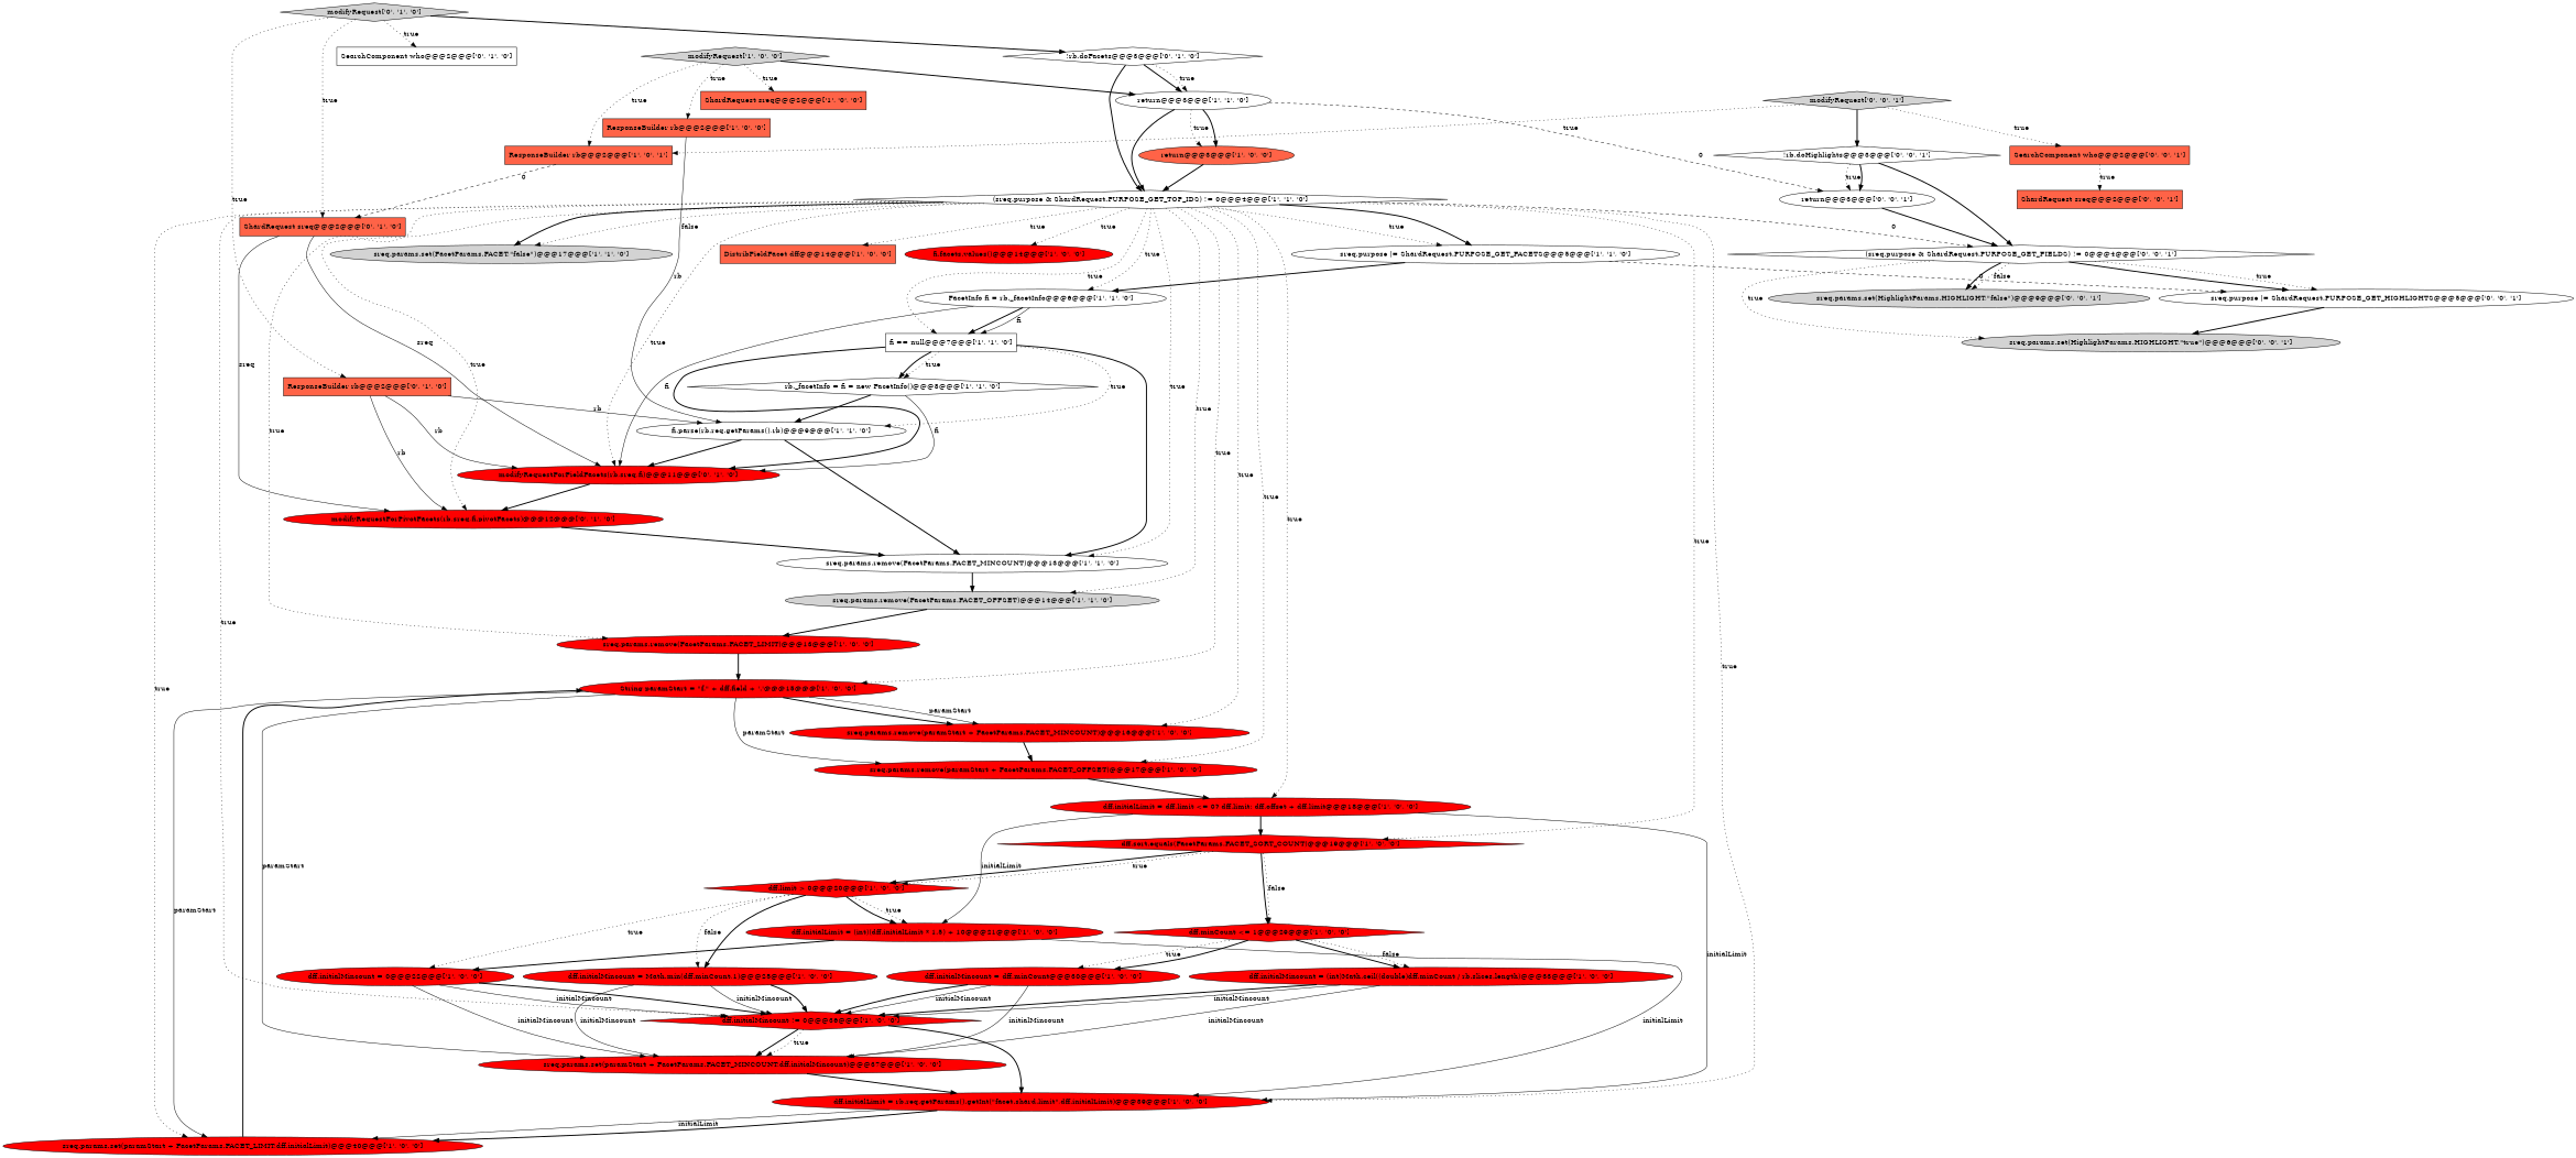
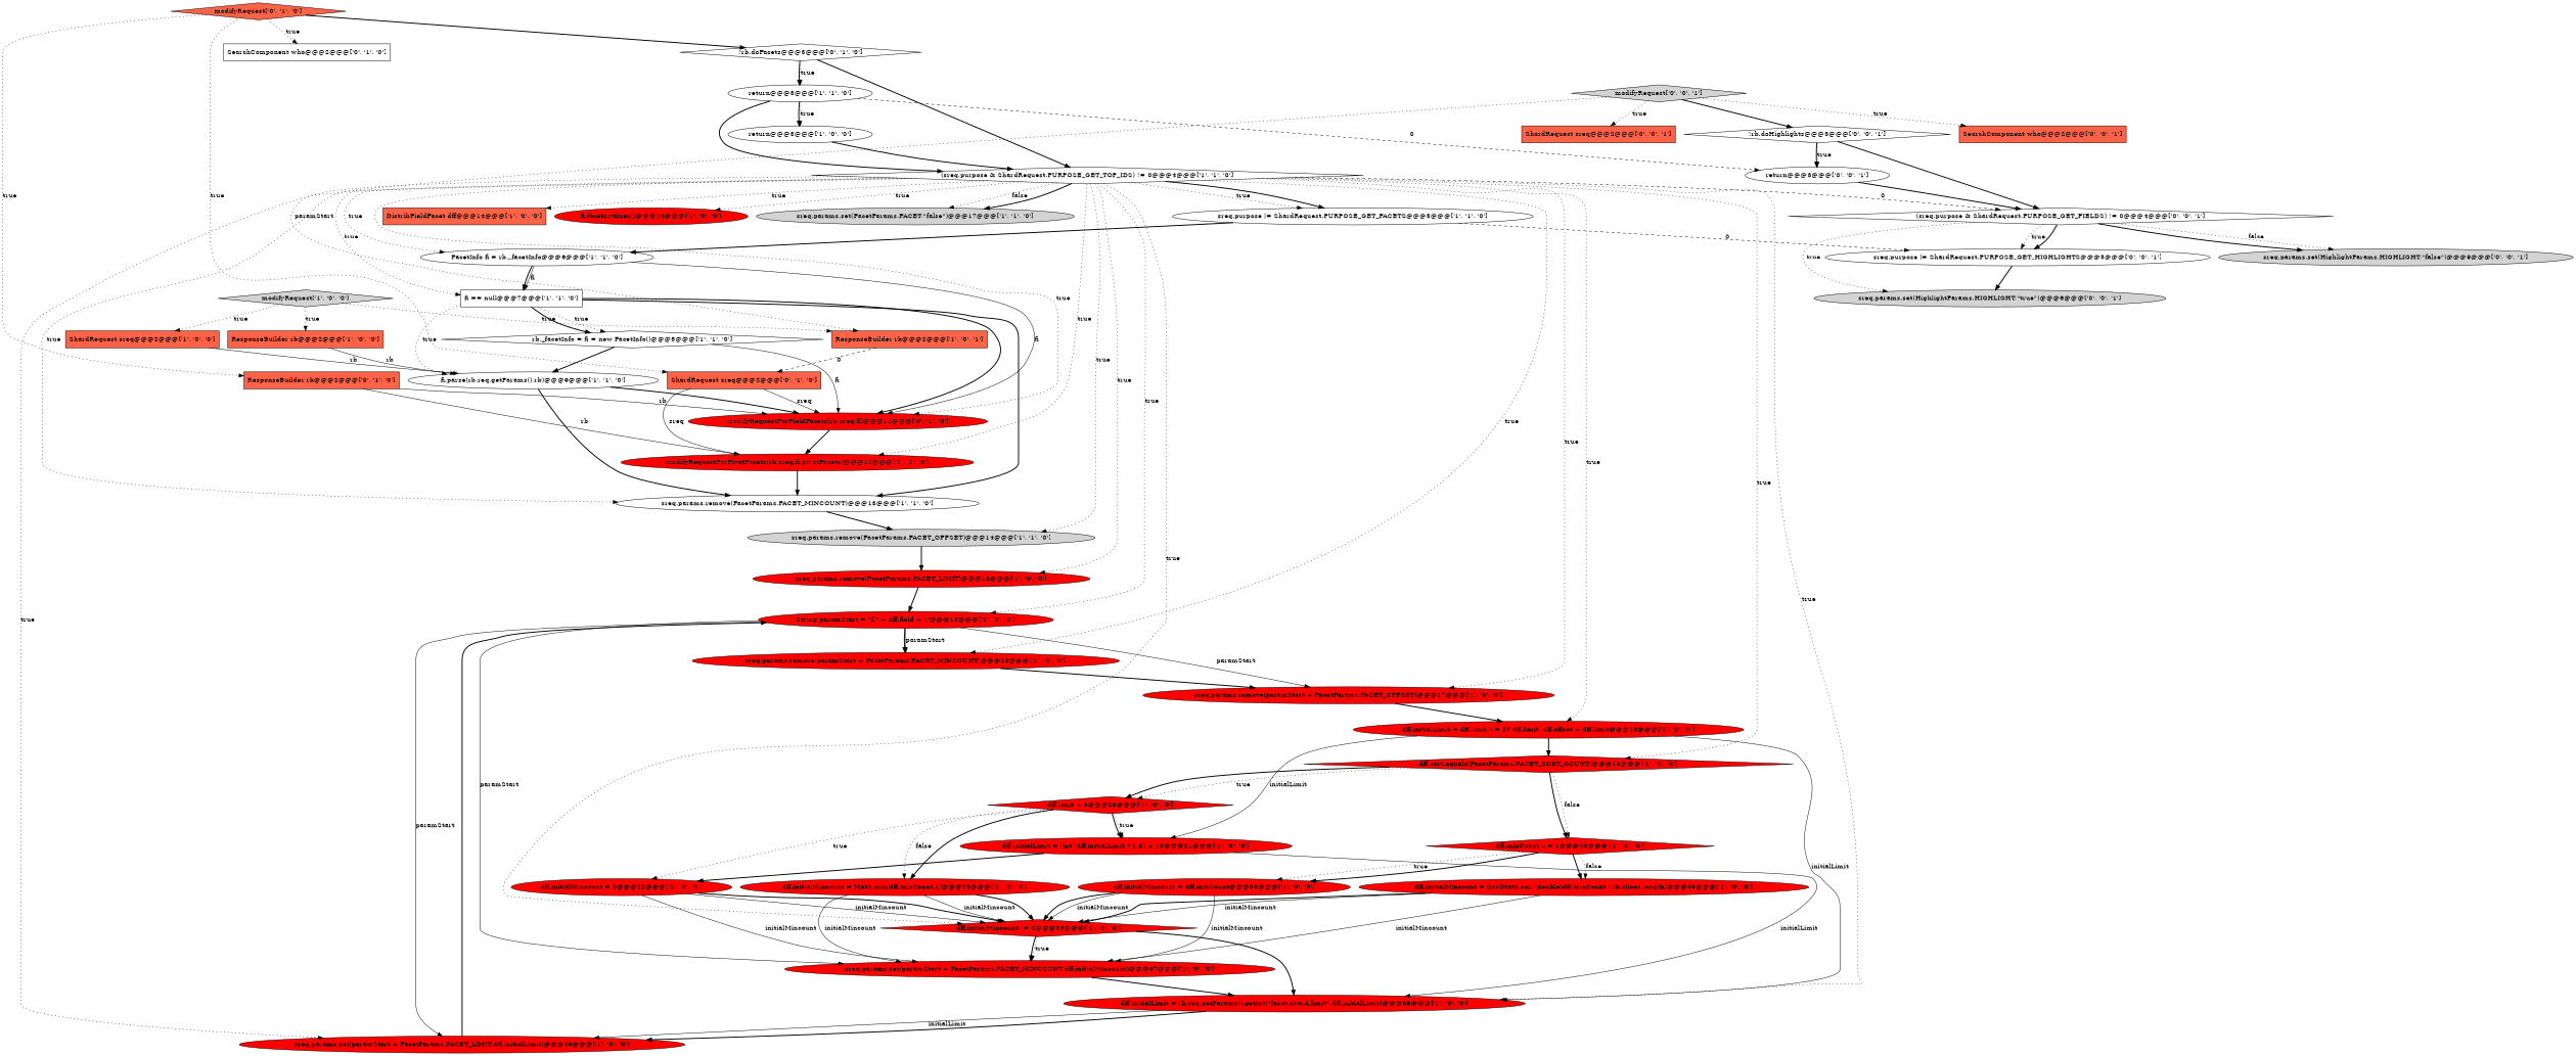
  digraph {
    node [fillcolor=red shape=ellipse style=filled]
    edge [style=bold]
    n1 [fillcolor=white label="!rb.doHighlights@@@3@@@['0', '0', '1']" shape=diamond]
    n2 [fillcolor=white label="return@@@3@@@['0', '0', '1']"]
    n3 [fillcolor=white label="(sreq.purpose & ShardRequest.PURPOSE_GET_FIELDS) != 0@@@4@@@['0', '0', '1']" shape=diamond]
    n4 [fillcolor=white label="sreq.purpose |= ShardRequest.PURPOSE_GET_HIGHLIGHTS@@@5@@@['0', '0', '1']"]
    n5 [fillcolor=lightgray label="sreq.params.set(HighlightParams.HIGHLIGHT,\"true\")@@@6@@@['0', '0', '1']"]
    n6 [fillcolor=lightgray label="sreq.params.set(HighlightParams.HIGHLIGHT,\"false\")@@@9@@@['0', '0', '1']"]
    n7 [label="dff.sort.equals(FacetParams.FACET_SORT_COUNT)@@@19@@@['1', '0', '0']" shape=diamond]
    n8 [label="dff.limit > 0@@@20@@@['1', '0', '0']" shape=diamond]
    n9 [label="dff.minCount <= 1@@@29@@@['1', '0', '0']" shape=diamond]
    n10 [label="dff.initialMincount = 0@@@22@@@['1', '0', '0']"]
    n11 [label="dff.initialMincount = Math.min(dff.minCount,1)@@@25@@@['1', '0', '0']"]
    n12 [label="dff.initialLimit = (int)(dff.initialLimit * 1.5) + 10@@@21@@@['1', '0', '0']"]
    n13 [label="dff.initialMincount = (int)Math.ceil((double)dff.minCount / rb.slices.length)@@@33@@@['1', '0', '0']"]
    n14 [label="dff.initialMincount = dff.minCount@@@30@@@['1', '0', '0']"]
    n15 [fillcolor=white label="return@@@3@@@['1', '1', '0']"]
-   n16 [fillcolor=tomato label="return@@@3@@@['1', '0', '0']"]
+   n16 [fillcolor=white label="return@@@3@@@['1', '0', '0']"]
    n17 [fillcolor=white label="(sreq.purpose & ShardRequest.PURPOSE_GET_TOP_IDS) != 0@@@4@@@['1', '1', '0']" shape=diamond]
    n18 [label="fi.facets.values()@@@14@@@['1', '0', '0']"]
    n19 [label="dff.initialMincount != 0@@@36@@@['1', '0', '0']" shape=diamond]
    n20 [fillcolor=white label="sreq.purpose |= ShardRequest.PURPOSE_GET_FACETS@@@5@@@['1', '1', '0']"]
    n21 [fillcolor=white label="FacetInfo fi = rb._facetInfo@@@6@@@['1', '1', '0']"]
    n22 [fillcolor=lightgray label="sreq.params.set(FacetParams.FACET,\"false\")@@@17@@@['1', '1', '0']"]
    n23 [label="modifyRequestForFieldFacets(rb,sreq,fi)@@@11@@@['0', '1', '0']"]
    n24 [label="sreq.params.remove(FacetParams.FACET_LIMIT)@@@13@@@['1', '0', '0']"]
    n25 [label="String paramStart = \"f.\" + dff.field + '.'@@@15@@@['1', '0', '0']"]
    n26 [label="modifyRequestForPivotFacets(rb,sreq,fi.pivotFacets)@@@12@@@['0', '1', '0']"]
    n27 [fillcolor=white label="sreq.params.remove(FacetParams.FACET_MINCOUNT)@@@13@@@['1', '1', '0']"]
    n28 [fillcolor=lightgray label="sreq.params.remove(FacetParams.FACET_OFFSET)@@@14@@@['1', '1', '0']"]
    n29 [label="sreq.params.remove(paramStart + FacetParams.FACET_MINCOUNT)@@@16@@@['1', '0', '0']"]
    n30 [label="sreq.params.remove(paramStart + FacetParams.FACET_OFFSET)@@@17@@@['1', '0', '0']"]
    n31 [label="sreq.params.set(paramStart + FacetParams.FACET_LIMIT,dff.initialLimit)@@@40@@@['1', '0', '0']"]
    n32 [label="dff.initialLimit = dff.limit <= 0? dff.limit: dff.offset + dff.limit@@@18@@@['1', '0', '0']"]
    n33 [label="dff.initialLimit = rb.req.getParams().getInt(\"facet.shard.limit\",dff.initialLimit)@@@39@@@['1', '0', '0']"]
    n34 [fillcolor=white label="fi == null@@@7@@@['1', '1', '0']" shape=box]
    n35 [fillcolor=tomato label="DistribFieldFacet dff@@@14@@@['1', '0', '0']" shape=box]
    n36 [label="sreq.params.set(paramStart + FacetParams.FACET_MINCOUNT,dff.initialMincount)@@@37@@@['1', '0', '0']"]
    n37 [fillcolor=white label="rb._facetInfo = fi = new FacetInfo()@@@8@@@['1', '1', '0']" shape=diamond]
    n38 [fillcolor=white label="fi.parse(rb.req.getParams(),rb)@@@9@@@['1', '1', '0']"]
    n39 [fillcolor=tomato label="ShardRequest sreq@@@2@@@['0', '0', '1']" shape=box]
    n40 [fillcolor=tomato label="ResponseBuilder rb@@@2@@@['1', '0', '1']" shape=box]
    n41 [fillcolor=tomato label="ShardRequest sreq@@@2@@@['0', '1', '0']" shape=box]
-   n42 [fillcolor=lightgray label="modifyRequest['0', '1', '0']" shape=diamond]
+   n42 [fillcolor=tomato label="modifyRequest['0', '1', '0']" shape=diamond]
    n43 [fillcolor=tomato label="ResponseBuilder rb@@@2@@@['0', '1', '0']" shape=box]
    n44 [fillcolor=white label="SearchComponent who@@@2@@@['0', '1', '0']" shape=box]
    n45 [fillcolor=white label="!rb.doFacets@@@3@@@['0', '1', '0']" shape=diamond]
    n46 [fillcolor=lightgray label="modifyRequest['1', '0', '0']" shape=diamond]
    n47 [fillcolor=tomato label="ResponseBuilder rb@@@2@@@['1', '0', '0']" shape=box]
    n48 [fillcolor=tomato label="ShardRequest sreq@@@2@@@['1', '0', '0']" shape=box]
    n49 [fillcolor=tomato label="SearchComponent who@@@2@@@['0', '0', '1']" shape=box]
    n50 [fillcolor=lightgray label="modifyRequest['0', '0', '1']" shape=diamond]
    n1 -> n2 [label=true style=dotted]
    n1 -> n2
    n1 -> n3
    n2 -> n3
    n3 -> n4 [label=true style=dotted]
    n3 -> n4
    n3 -> n5 [label=true style=dotted]
    n3 -> n6 [label=false style=dotted]
    n3 -> n6
    n4 -> n5
    n7 -> n8
    n7 -> n8 [label=true style=dotted]
    n7 -> n9 [label=false style=dotted]
    n7 -> n9
    n8 -> n10 [label=true style=dotted]
    n8 -> n11
    n8 -> n11 [label=false style=dotted]
    n8 -> n12 [label=true style=dotted]
    n8 -> n12
    n9 -> n13
    n9 -> n13 [label=false style=dotted]
    n9 -> n14 [label=true style=dotted]
    n9 -> n14
    n10 -> n19 [label=initialMincount style=solid]
    n10 -> n19
    n10 -> n36 [label=initialMincount style=solid]
    n11 -> n19 [label=initialMincount style=solid]
    n11 -> n19
    n11 -> n36 [label=initialMincount style=solid]
    n12 -> n10
    n12 -> n33 [label=initialLimit style=solid]
    n13 -> n19
    n13 -> n19 [label=initialMincount style=solid]
    n13 -> n36 [label=initialMincount style=solid]
    n14 -> n19 [label=initialMincount style=solid]
    n14 -> n19
    n14 -> n36 [label=initialMincount style=solid]
    n15 -> n2 [label=0 style=dashed]
    n15 -> n16 [label=true style=dotted]
    n15 -> n16
    n15 -> n17
    n16 -> n17
    n17 -> n3 [label=0 style=dashed]
    n17 -> n7 [label=true style=dotted]
    n17 -> n18 [label=true style=dotted]
    n17 -> n19 [label=true style=dotted]
    n17 -> n20 [label=true style=dotted]
    n17 -> n20
    n17 -> n21 [label=true style=dotted]
    n17 -> n22 [label=false style=dotted]
    n17 -> n22
    n17 -> n23 [label=true style=dotted]
    n17 -> n24 [label=true style=dotted]
    n17 -> n25 [label=true style=dotted]
    n17 -> n26 [label=true style=dotted]
    n17 -> n27 [label=true style=dotted]
    n17 -> n28 [label=true style=dotted]
    n17 -> n29 [label=true style=dotted]
    n17 -> n30 [label=true style=dotted]
    n17 -> n31 [label=true style=dotted]
    n17 -> n32 [label=true style=dotted]
    n17 -> n33 [label=true style=dotted]
    n17 -> n34 [label=true style=dotted]
    n17 -> n35 [label=true style=dotted]
    n19 -> n33
    n19 -> n36
    n19 -> n36 [label=true style=dotted]
    n20 -> n4 [label=0 style=dashed]
    n20 -> n21
    n21 -> n23 [label=fi style=solid]
    n21 -> n34
    n21 -> n34 [label=fi style=solid]
    n23 -> n26
    n24 -> n25
    n25 -> n29 [label=paramStart style=solid]
    n25 -> n29
    n25 -> n30 [label=paramStart style=solid]
    n25 -> n31 [label=paramStart style=solid]
    n25 -> n36 [label=paramStart style=solid]
    n26 -> n27
    n27 -> n28
    n28 -> n24
    n29 -> n30
    n30 -> n32
    n31 -> n25
    n32 -> n7
    n32 -> n12 [label=initialLimit style=solid]
    n32 -> n33 [label=initialLimit style=solid]
    n33 -> n31 [label=initialLimit style=solid]
    n33 -> n31
    n34 -> n23
    n34 -> n27
    n34 -> n37 [label=true style=dotted]
    n34 -> n37
    n34 -> n38 [label=true style=dotted]
    n36 -> n33
    n37 -> n23 [label=fi style=solid]
    n37 -> n38
    n38 -> n23
    n38 -> n27
    n40 -> n41 [label=0 style=dashed]
    n41 -> n23 [label=sreq style=solid]
    n41 -> n26 [label=sreq style=solid]
    n42 -> n41 [label=true style=dotted]
    n42 -> n43 [label=true style=dotted]
    n42 -> n44 [label=true style=dotted]
    n42 -> n45
    n43 -> n23 [label=rb style=solid]
    n43 -> n26 [label=rb style=solid]
-   n43 -> n38 [label=rb style=solid]
+   n48 -> n38 [label=rb style=solid]
    n45 -> n15 [label=true style=dotted]
    n45 -> n15
    n45 -> n17
-   n46 -> n15
    n46 -> n40 [label=true style=dotted]
    n46 -> n47 [label=true style=dotted]
    n46 -> n48 [label=true style=dotted]
    n47 -> n38 [label=rb style=solid]
    n50 -> n1
-   n49 -> n39 [label=true style=dotted]
-   n50 -> n40 [label=true style=dotted]
+   n50 -> n39 [label=true style=dotted]
+   n50 -> n40 [label=paramStart style=dotted]
    n50 -> n49 [label=true style=dotted]
  }
